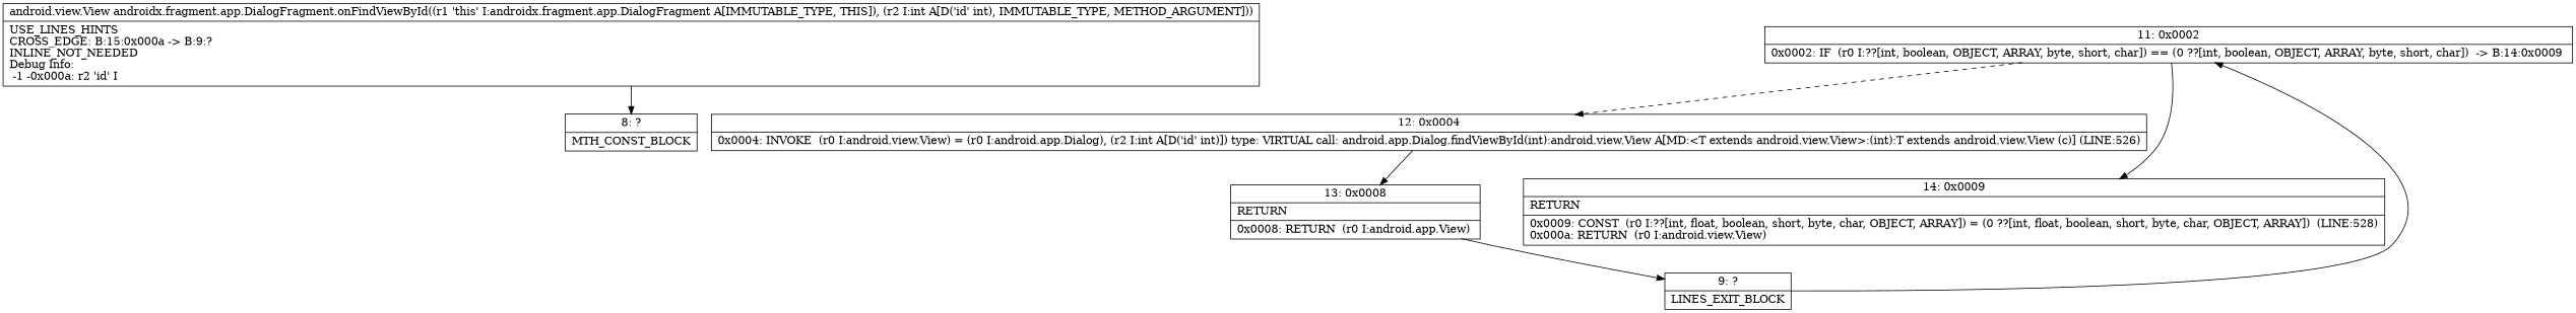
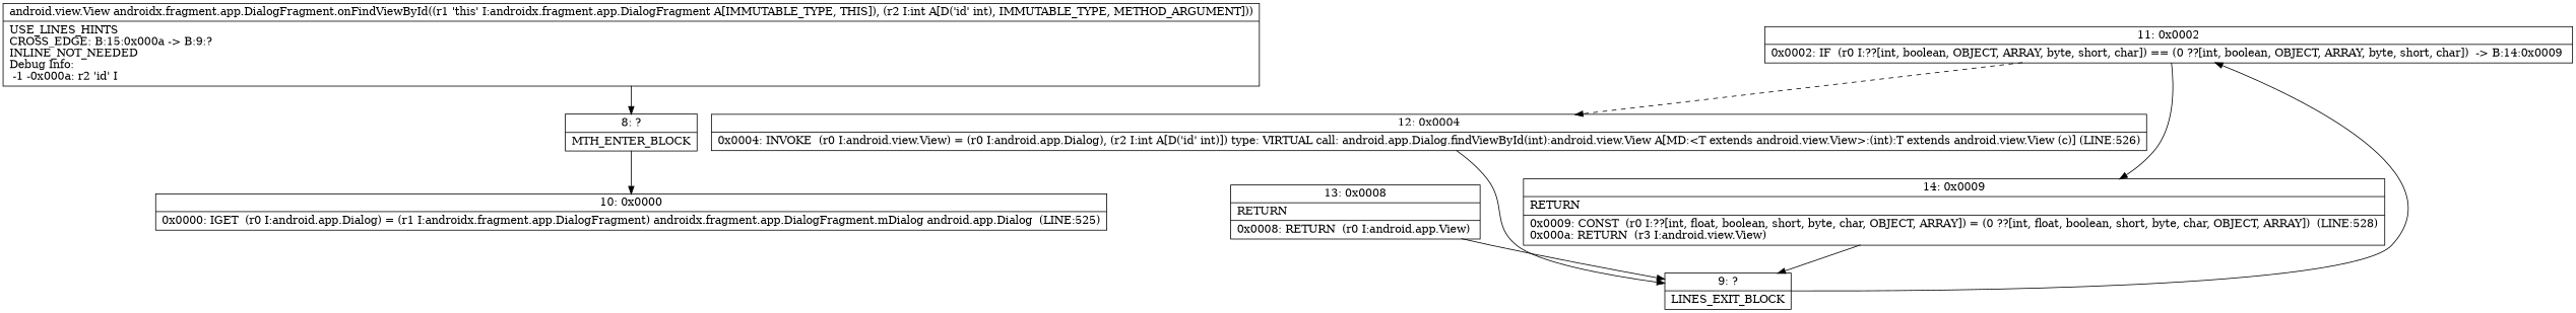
  digraph {
    node [shape=record]
-   n1 [label="{8\:\ ?|MTH_CONST_BLOCK\l}"]
+   n1 [label="{8\:\ ?|MTH_ENTER_BLOCK\l}"]
+   n2 [label="{10\:\ 0x0000|0x0000: IGET  (r0 I:android.app.Dialog) = (r1 I:androidx.fragment.app.DialogFragment) androidx.fragment.app.DialogFragment.mDialog android.app.Dialog  (LINE:525)\l}"]
    n3 [label="{11\:\ 0x0002|0x0002: IF  (r0 I:??[int, boolean, OBJECT, ARRAY, byte, short, char]) == (0 ??[int, boolean, OBJECT, ARRAY, byte, short, char])  \-\> B:14:0x0009 \l}"]
    n4 [label="{12\:\ 0x0004|0x0004: INVOKE  (r0 I:android.view.View) = (r0 I:android.app.Dialog), (r2 I:int A[D('id' int)]) type: VIRTUAL call: android.app.Dialog.findViewById(int):android.view.View A[MD:\<T extends android.view.View\>:(int):T extends android.view.View (c)] (LINE:526)\l}"]
-   n5 [label="{14\:\ 0x0009|RETURN\l|0x0009: CONST  (r0 I:??[int, float, boolean, short, byte, char, OBJECT, ARRAY]) = (0 ??[int, float, boolean, short, byte, char, OBJECT, ARRAY])  (LINE:528)\l0x000a: RETURN  (r0 I:android.view.View) \l}"]
+   n5 [label="{14\:\ 0x0009|RETURN\l|0x0009: CONST  (r0 I:??[int, float, boolean, short, byte, char, OBJECT, ARRAY]) = (0 ??[int, float, boolean, short, byte, char, OBJECT, ARRAY])  (LINE:528)\l0x000a: RETURN  (r3 I:android.view.View) \l}"]
    n6 [label="{13\:\ 0x0008|RETURN\l|0x0008: RETURN  (r0 I:android.app.View) \l}"]
    n7 [label="{9\:\ ?|LINES_EXIT_BLOCK\l}"]
    n8 [label="{android.view.View androidx.fragment.app.DialogFragment.onFindViewById((r1 'this' I:androidx.fragment.app.DialogFragment A[IMMUTABLE_TYPE, THIS]), (r2 I:int A[D('id' int), IMMUTABLE_TYPE, METHOD_ARGUMENT]))  | USE_LINES_HINTS\lCROSS_EDGE: B:15:0x000a \-\> B:9:?\lINLINE_NOT_NEEDED\lDebug Info:\l  \-1 \-0x000a: r2 'id' I\l}"]
+   n1 -> n2
    n3 -> n4 [style=dashed]
    n3 -> n5
-   n4 -> n6
+   n4 -> n7
+   n5 -> n7
    n6 -> n7
    n7 -> n3
    n8 -> n1
  }
